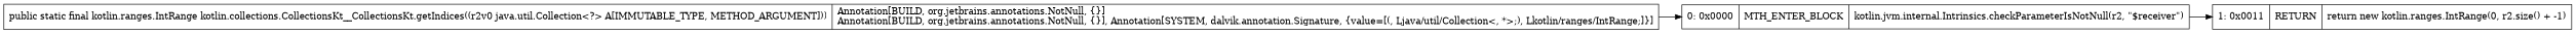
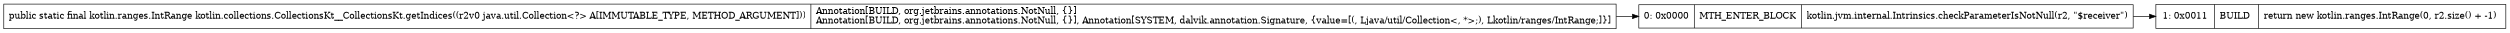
  digraph {
    rankdir=LR
    node [shape=record]
    n1 [label="{0\:\ 0x0000|MTH_ENTER_BLOCK\l|kotlin.jvm.internal.Intrinsics.checkParameterIsNotNull(r2, \"$receiver\")\l}"]
-   n2 [label="{1\:\ 0x0011|RETURN\l|return new kotlin.ranges.IntRange(0, r2.size() + \-1)\l}"]
+   n2 [label="{1\:\ 0x0011|BUILD\l|return new kotlin.ranges.IntRange(0, r2.size() + \-1)\l}"]
    n3 [label="{public static final kotlin.ranges.IntRange kotlin.collections.CollectionsKt__CollectionsKt.getIndices((r2v0 java.util.Collection\<?\> A[IMMUTABLE_TYPE, METHOD_ARGUMENT]))  | Annotation[BUILD, org.jetbrains.annotations.NotNull, \{\}]\lAnnotation[BUILD, org.jetbrains.annotations.NotNull, \{\}], Annotation[SYSTEM, dalvik.annotation.Signature, \{value=[(, Ljava\/util\/Collection\<, *\>;), Lkotlin\/ranges\/IntRange;]\}]\l}"]
    n1 -> n2
    n3 -> n1
  }
